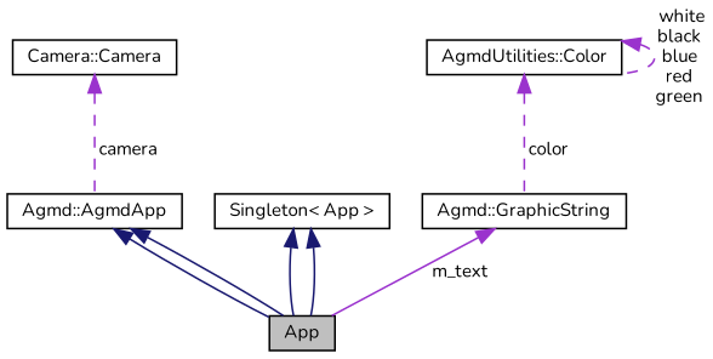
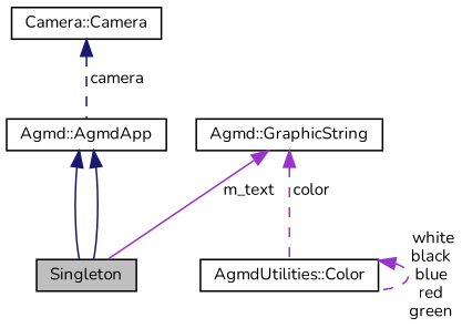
  digraph {
    fontname=Nunito
    node [color=black fillcolor=white fontname=Nunito fontsize=10 shape=record style=filled]
    edge [color=midnightblue dir=back fontname=Nunito fontsize=10 labelfontname=Helvetica labelfontsize=10 style=solid]
-   n1 [fillcolor=grey75 fontcolor=black height=0.2 label=App width=0.4]
+   n1 [fillcolor=grey75 fontcolor=black height=0.2 label=Singleton width=0.4]
    n2 [height=0.2 label="Agmd::AgmdApp" width=0.4]
    n3 [height=0.2 label="Camera::Camera" width=0.4]
-   n4 [height=0.2 label="Singleton\< App \>" width=0.4]
    n5 [height=0.2 label="Agmd::GraphicString" width=0.4]
    n6 [height=0.2 label="AgmdUtilities::Color" width=0.4]
    n2 -> n1
    n2 -> n1
-   n3 -> n2 [color=darkorchid3 label=" camera" style=dashed]
-   n4 -> n1
-   n4 -> n1
+   n3 -> n2 [label=" camera" style=dashed]
    n5 -> n1 [color=darkorchid3 label=" m_text"]
-   n6 -> n5 [color=darkorchid3 label=" color" style=dashed]
+   n5 -> n6 [color=darkorchid3 label=" color" style=dashed]
    n6 -> n6 [color=darkorchid3 label=" white\nblack\nblue\nred\ngreen" style=dashed]
  }
